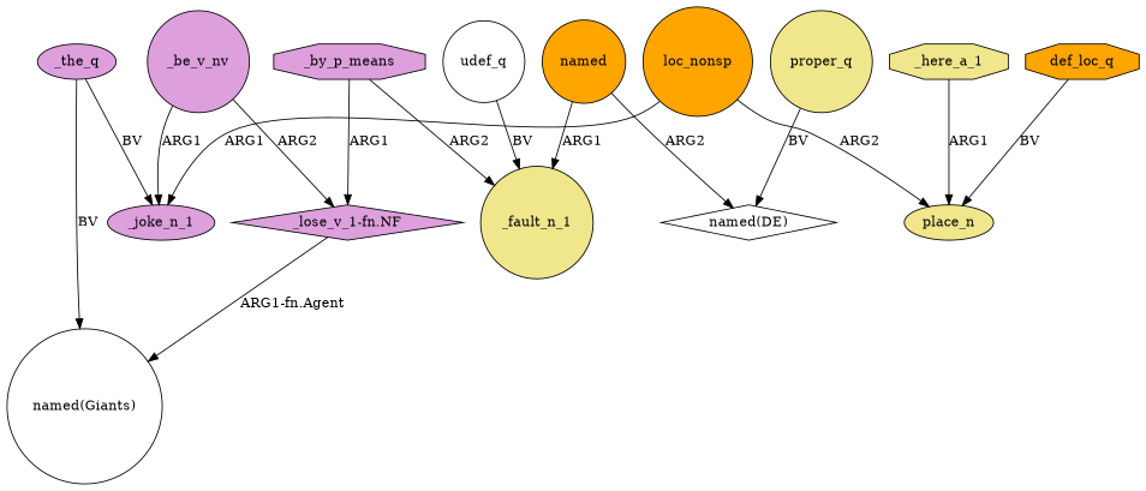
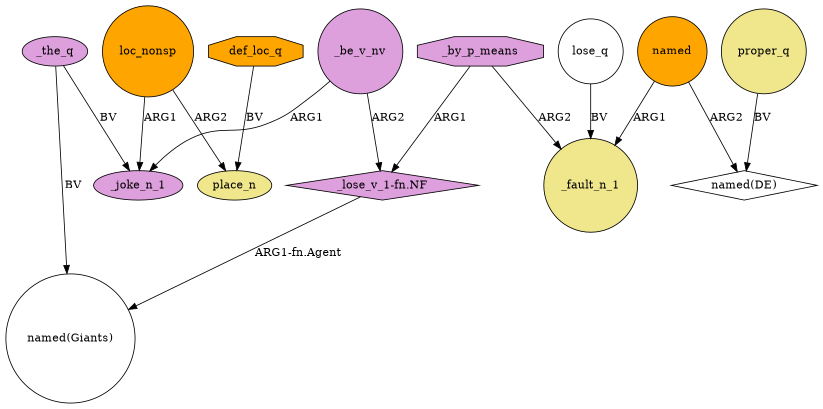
  digraph {
    node [fillcolor=plum shape=circle style=filled]
    loc_nonsp [fillcolor=orange]
    _joke_n_1 [shape=ellipse]
    place_n [fillcolor=khaki shape=ellipse]
    "_lose_v_1-fn.NF" [shape=diamond]
    "named(Giants)" [fillcolor=white]
-   udef_q [fillcolor=white]
+   udef_q [fillcolor=white label=lose_q]
    _fault_n_1 [fillcolor=khaki]
    _the_q [shape=ellipse]
    n9 [fillcolor=orange label=named]
    "named(DE)" [fillcolor=white shape=diamond]
    n11 [fillcolor=orange label=def_loc_q shape=octagon]
-   _here_a_1 [fillcolor=khaki shape=octagon]
    proper_q [fillcolor=khaki]
    _be_v_nv
    _by_p_means [shape=octagon]
    loc_nonsp -> _joke_n_1 [label=ARG1]
    loc_nonsp -> place_n [label=ARG2]
    "_lose_v_1-fn.NF" -> "named(Giants)" [label="ARG1-fn.Agent"]
    udef_q -> _fault_n_1 [label=BV]
    _the_q -> _joke_n_1 [label=BV]
    _the_q -> "named(Giants)" [label=BV]
    n9 -> _fault_n_1 [label=ARG1]
    n9 -> "named(DE)" [label=ARG2]
    n11 -> place_n [label=BV]
-   _here_a_1 -> place_n [label=ARG1]
    proper_q -> "named(DE)" [label=BV]
    _be_v_nv -> _joke_n_1 [label=ARG1]
    _be_v_nv -> "_lose_v_1-fn.NF" [label=ARG2]
    _by_p_means -> "_lose_v_1-fn.NF" [label=ARG1]
    _by_p_means -> _fault_n_1 [label=ARG2]
  }
